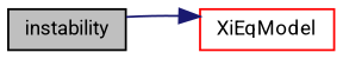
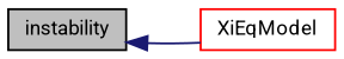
  digraph {
    rankdir=LR
    fontname=Roboto
    node [fontname=Roboto fontsize=10 shape=record]
    n1 [color=black fillcolor=grey75 fontcolor=black height=0.2 label=instability style=filled width=0.4]
    n2 [color=red height=0.2 label=XiEqModel width=0.4]
-   n2 -> n1 [color=midnightblue dir=back fontname=Roboto fontsize=10 labelfontname=FreeSans labelfontsize=10 style=solid]
+   n1 -> n2 [color=midnightblue dir=back fontname=Roboto fontsize=10 labelfontname=FreeSans labelfontsize=10 style=solid]
  }
